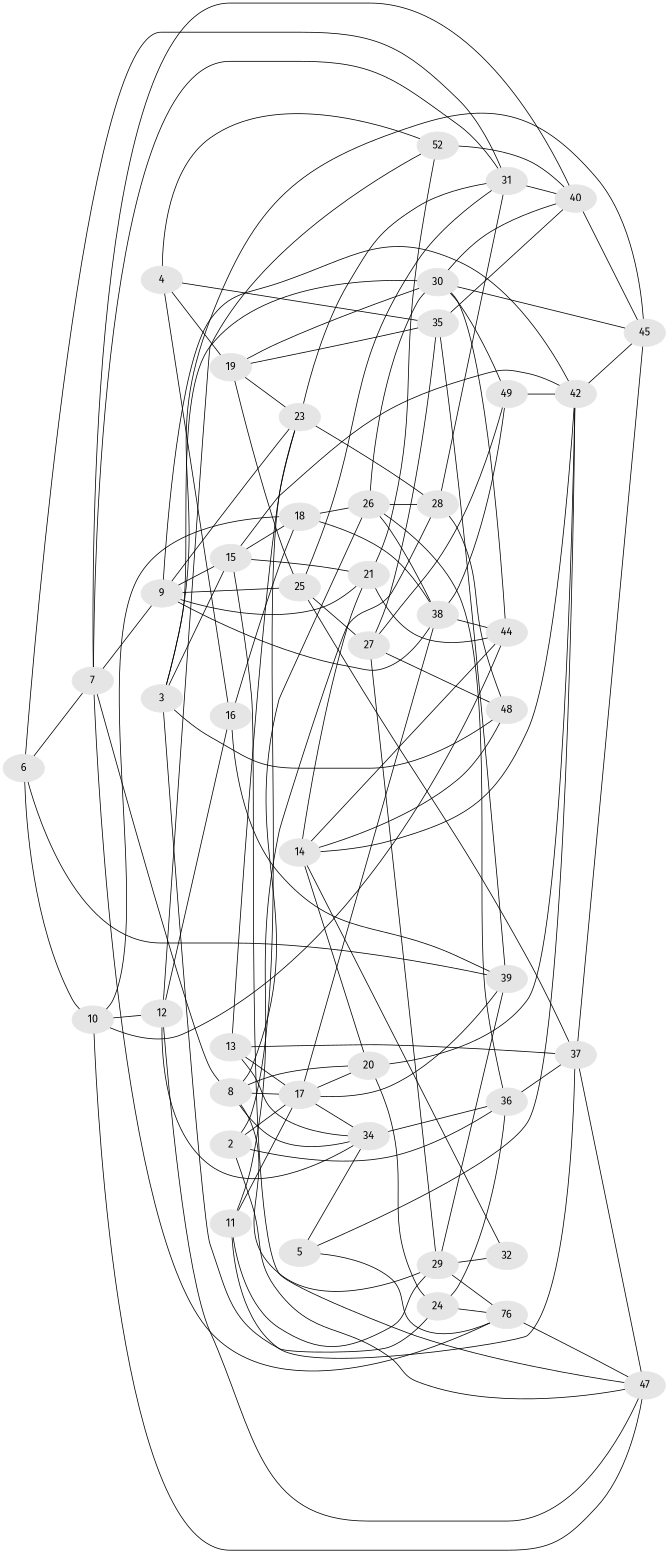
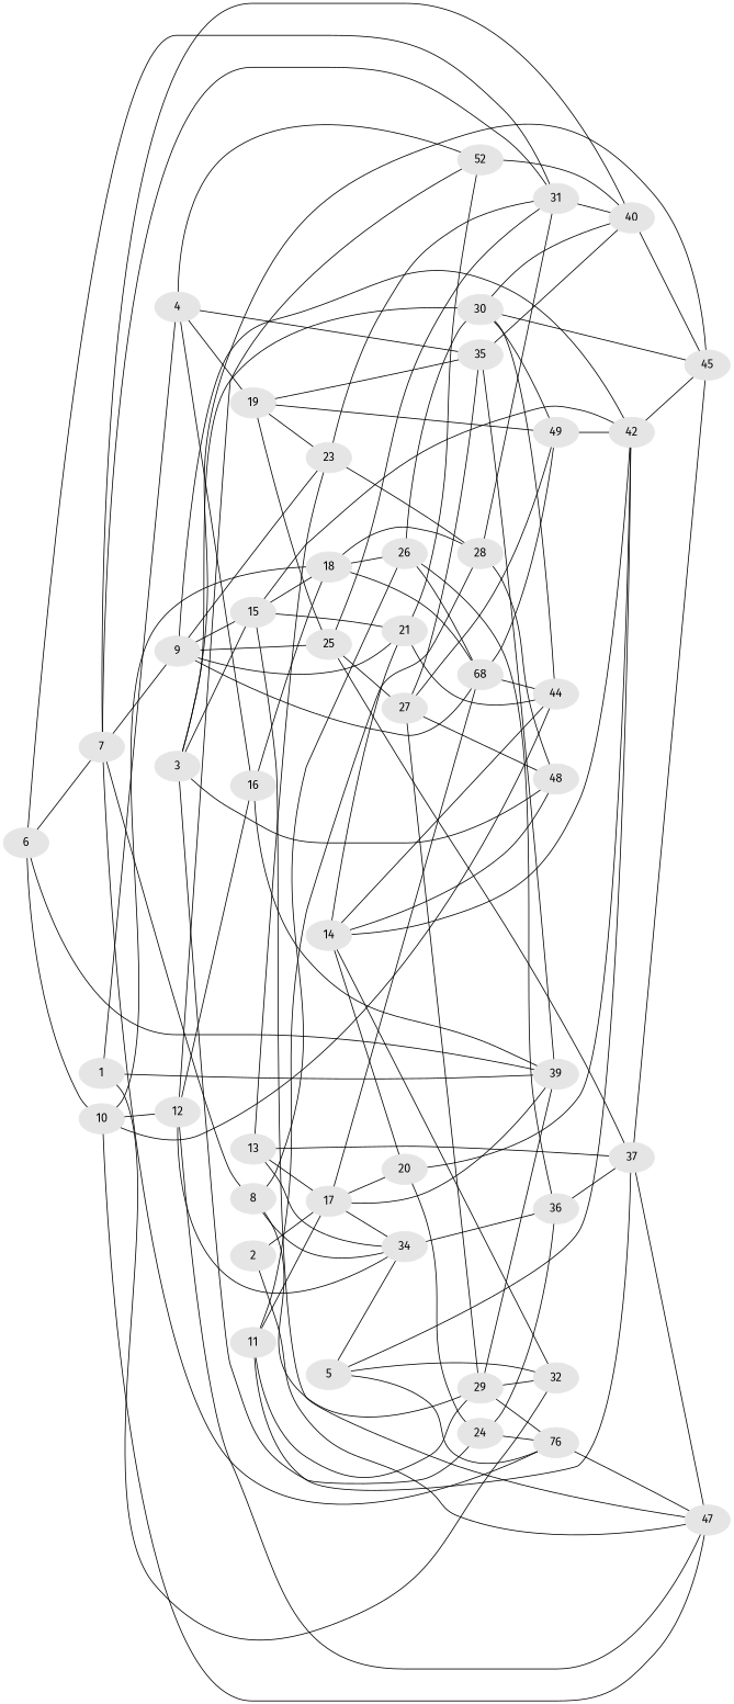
  graph {
    fontname="Fira Sans"
    rankdir=LR
    node [color=gray90 fontname="Fira Sans" style=filled]
    edge [fontname="Fira Sans" weight=1.0]
+   1
    4
    32
    39
    16
    19
    n7 [label=52]
    35
    21
    44
    2
    17
    23
    36
    47
    34
    20
-   38
+   38 [label=68]
    31
    28
    37
    3
    15
    24
    30
    n26 [label=48]
    45
    42
    18
    n30 [label=76]
    40
    n32 [label=49]
    25
    5
    6
    7
    10
    8
    9
    12
    26
    29
    27
    11
    13
    14
+   1 -- 4
+   1 -- 32
+   1 -- 39
    4 -- 16
    4 -- 19
    4 -- n7
    4 -- 35 [weight=2.0]
    16 -- 39
    16 -- 18 [weight=2.0]
    19 -- 35
    19 -- 23
-   19 -- 30 [weight=2.0]
+   19 -- n32 [weight=2.0]
    19 -- 25
    n7 -- 40
    35 -- 39
    35 -- 40
    21 -- n7 [weight=2.0]
    21 -- 44
    2 -- 17
-   2 -- 23
-   2 -- 36
    2 -- 47
    17 -- 39
    17 -- 34
    17 -- 20
    17 -- 38 [weight=2.0]
    23 -- 31
    23 -- 28
    36 -- 37 [weight=2.0]
    34 -- 36
    20 -- 24
    20 -- 42
    38 -- 44 [weight=2.0]
    38 -- n32
    31 -- 40
    28 -- 31
    28 -- n26 [weight=2.0]
    37 -- 47
    37 -- 45 [weight=2.0]
    3 -- 15
    3 -- 24 [weight=2.0]
    3 -- 30
    3 -- n26
    3 -- 45
    15 -- 21
    15 -- 47
    15 -- 42
    15 -- 18
    24 -- 36
    24 -- n30 [weight=2.0]
    30 -- 44
    30 -- 45
    30 -- 40
    30 -- n32
    42 -- 45
    18 -- 38
    18 -- 26
    n30 -- 47
    40 -- 45
    n32 -- 42
    25 -- 31
    25 -- 37 [weight=2.0]
    25 -- 27
+   5 -- 32
    5 -- 34
    5 -- 42
    5 -- n30
    6 -- 39
    6 -- 31
    6 -- 7
    6 -- 10
    7 -- 31
    7 -- n30
    7 -- 40
    7 -- 8
    7 -- 9
    10 -- 44
    10 -- 47
    10 -- 18
    10 -- 12
-   8 -- 17
    8 -- 34
-   8 -- 20
    8 -- 26
    8 -- 29
    9 -- 21
    9 -- 23
    9 -- 38
    9 -- 15
    9 -- 42
    9 -- 25
    12 -- 16
    12 -- n7 [weight=2.0]
    12 -- 47
    12 -- 34
    26 -- 36
    26 -- 38
-   26 -- 28
+   18 -- 28
    26 -- 30
    29 -- 32
    29 -- 39
    29 -- n30
    27 -- 35
    27 -- n26 [weight=2.0]
    27 -- n32
    27 -- 29
    11 -- 17 [weight=2.0]
    11 -- 28
    11 -- 37
    11 -- 29
    13 -- 17
    13 -- 23
    13 -- 34
    13 -- 37
    14 -- 32
    14 -- 21
    14 -- 44
    14 -- 20
    14 -- n26
    14 -- 42
  }
